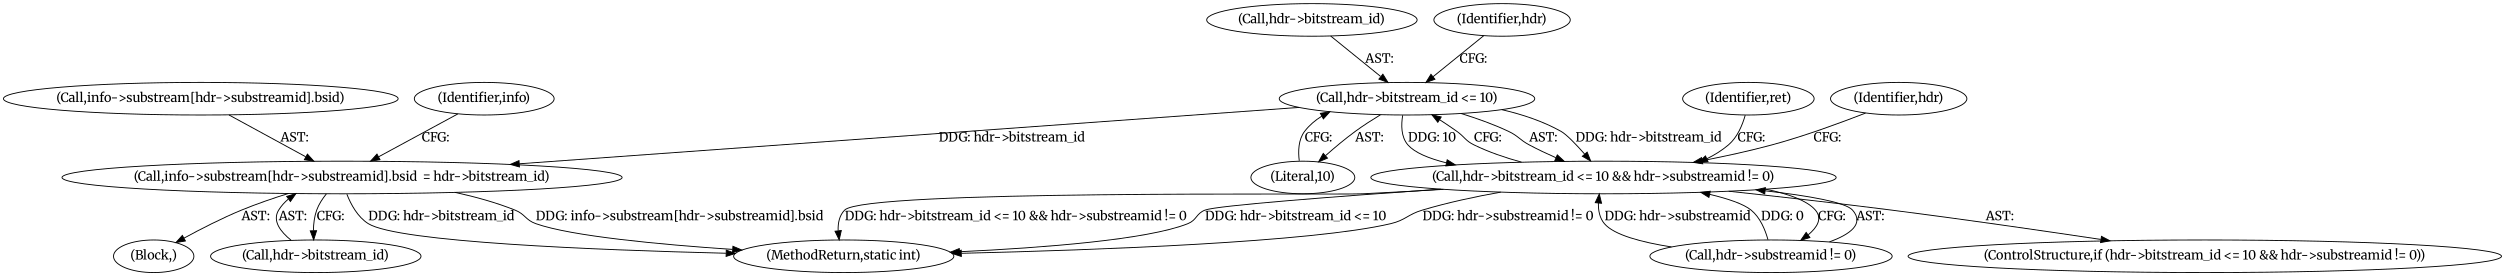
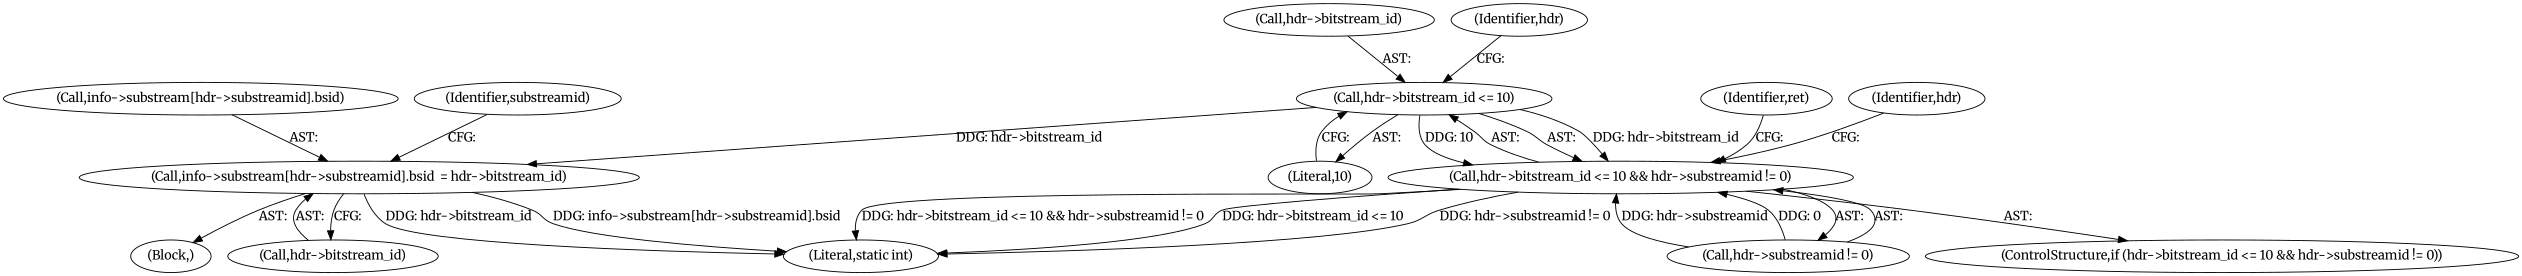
  digraph {
    fontname=Merriweather
    node [fontname=Merriweather]
    edge [fontname=Merriweather]
    n1 [label="(Call,hdr->bitstream_id <= 10)"]
    n2 [label="(Call,hdr->bitstream_id <= 10 && hdr->substreamid != 0)"]
    n3 [label="(Call,info->substream[hdr->substreamid].bsid  = hdr->bitstream_id)"]
    n4 [label="(Literal,10)"]
-   n5 [label="(MethodReturn,static int)"]
+   n5 [label="(Literal,static int)"]
    n6 [label="(ControlStructure,if (hdr->bitstream_id <= 10 && hdr->substreamid != 0))"]
    n7 [label="(Call,hdr->substreamid != 0)"]
    n8 [label="(Block,)"]
    n9 [label="(Call,hdr->bitstream_id)"]
    n10 [label="(Call,hdr->bitstream_id)"]
    n11 [label="(Call,info->substream[hdr->substreamid].bsid)"]
    n12 [label="(Identifier,ret)"]
    n13 [label="(Identifier,hdr)"]
-   n14 [label="(Identifier,info)"]
+   n14 [label="(Identifier,substreamid)"]
    n15 [label="(Identifier,hdr)"]
    n1 -> n2 [label="AST: "]
    n1 -> n2 [label="DDG: hdr->bitstream_id"]
    n1 -> n2 [label="DDG: 10"]
    n1 -> n3 [label="DDG: hdr->bitstream_id"]
    n1 -> n4 [label="AST: "]
-   n2 -> n1 [label="CFG: "]
+   n2 -> n1 [label="AST: "]
    n2 -> n5 [label="DDG: hdr->substreamid != 0"]
    n2 -> n5 [label="DDG: hdr->bitstream_id <= 10 && hdr->substreamid != 0"]
    n2 -> n5 [label="DDG: hdr->bitstream_id <= 10"]
    n2 -> n6 [label="AST: "]
-   n2 -> n7 [label="CFG: "]
+   n2 -> n7 [label="AST: "]
    n3 -> n5 [label="DDG: hdr->bitstream_id"]
    n3 -> n5 [label="DDG: info->substream[hdr->substreamid].bsid"]
    n3 -> n8 [label="AST: "]
    n3 -> n9 [label="CFG: "]
    n4 -> n1 [label="CFG: "]
    n7 -> n2 [label="AST: "]
    n7 -> n2 [label="DDG: hdr->substreamid"]
    n7 -> n2 [label="DDG: 0"]
    n9 -> n3 [label="AST: "]
    n10 -> n1 [label="AST: "]
    n11 -> n3 [label="AST: "]
    n12 -> n2 [label="CFG: "]
    n13 -> n1 [label="CFG: "]
    n14 -> n3 [label="CFG: "]
    n15 -> n2 [label="CFG: "]
  }
